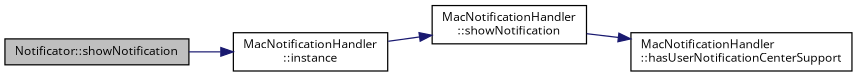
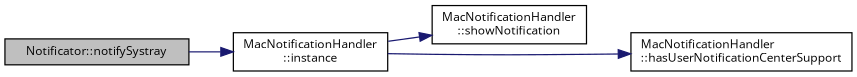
  digraph {
    fontname="Open Sans"
    rankdir=LR
    node [color=black fillcolor=white fontname="Open Sans" fontsize=10 shape=record style=filled]
    edge [color=midnightblue fontname="Open Sans" fontsize=10 labelfontname=Helvetica labelfontsize=10 style=solid]
-   n1 [fillcolor=grey75 fontcolor=black height=0.2 label="Notificator::showNotification" width=0.4]
+   n1 [fillcolor=grey75 fontcolor=black height=0.2 label="Notificator::notifySystray" width=0.4]
    n2 [height=0.2 label="MacNotificationHandler\l::instance" width=0.4]
    n3 [height=0.2 label="MacNotificationHandler\l::showNotification" width=0.4]
    n4 [height=0.2 label="MacNotificationHandler\l::hasUserNotificationCenterSupport" width=0.4]
    n1 -> n2
    n2 -> n3
-   n3 -> n4
+   n2 -> n4
  }
